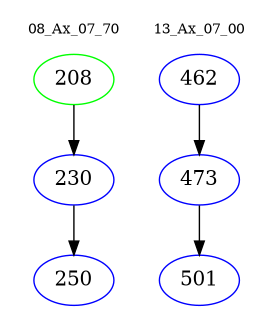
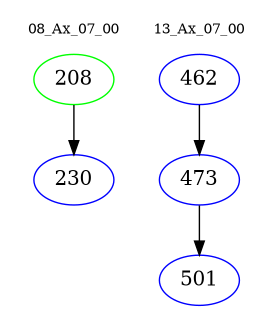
  digraph {
    node [color=blue]
    edge [color=black]
    n1 [color=green label=208]
    n2 [label=230]
-   n3 [label=250]
    n4 [label=462]
    n5 [label=473]
    n6 [label=501]
    subgraph cluster_1 {
      color=white
      fontsize=10
-     label="08_Ax_07_70"
+     label="08_Ax_07_00"
      n1
      n2
-     n3
    }
    subgraph cluster_2 {
      color=white
      fontsize=10
      label="13_Ax_07_00"
      n4
      n5
      n6
    }
    n1 -> n2
-   n2 -> n3
    n4 -> n5
    n5 -> n6
  }
